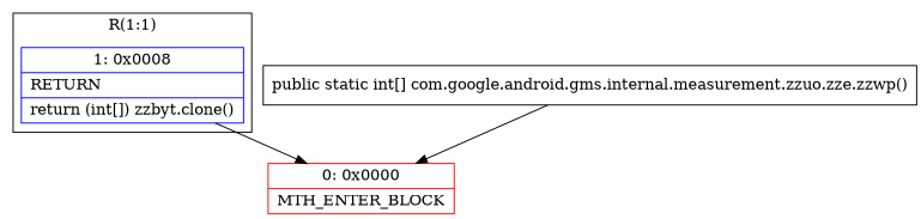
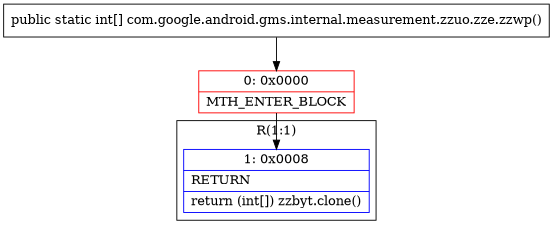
  digraph {
    node [shape=record]
    n1 [color=blue label="{1\:\ 0x0008|RETURN\l|return (int[]) zzbyt.clone()\l}"]
    n2 [color=red label="{0\:\ 0x0000|MTH_ENTER_BLOCK\l}"]
    n3 [label="{public static int[] com.google.android.gms.internal.measurement.zzuo.zze.zzwp() }"]
    subgraph cluster_1 {
      label="R(1:1)"
      n1
    }
-   n1 -> n2
+   n2 -> n1
    n3 -> n2
  }
